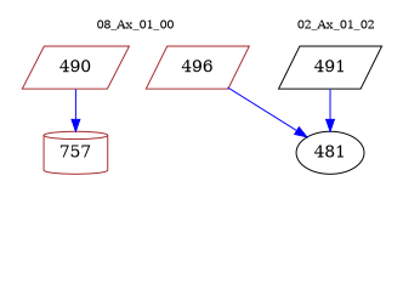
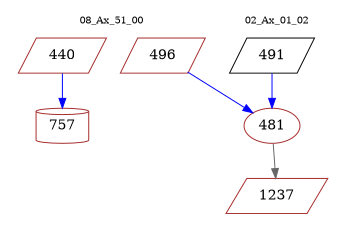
  digraph {
    node [color=brown shape=parallelogram]
    edge [color=blue]
    n1 [label=496]
-   n2 [label=490]
+   n2 [label=440]
    n3 [label=757 shape=cylinder]
    n4 [color=black label=491]
-   n5 [color=black label=481 shape=ellipse]
+   n5 [label=481 shape=ellipse]
+   n6 [label=1237]
    subgraph cluster_1 {
      color=white
      fontsize=10
-     label="08_Ax_01_00"
+     label="08_Ax_51_00"
      n1
      n2
      n3
    }
    subgraph cluster_2 {
      color=white
      fontsize=10
      label="02_Ax_01_02"
      n4
      n5
+     n6
    }
    n1 -> n5
    n2 -> n3
    n4 -> n5
+   n5 -> n6 [color=gray40]
  }
